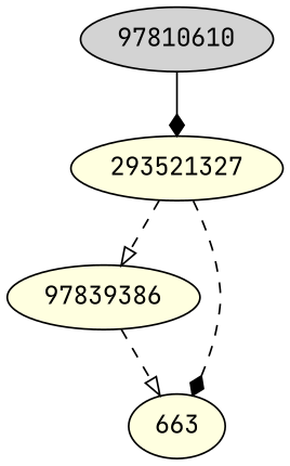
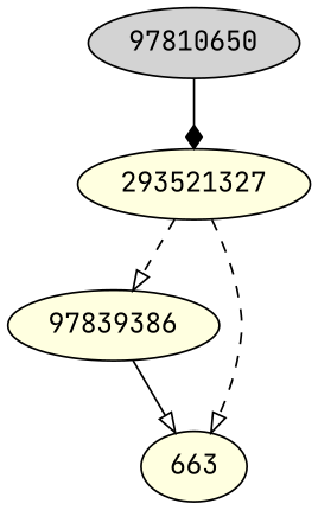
  strict digraph {
    fontname="JetBrains Mono"
    node [fillcolor=lightyellow fontname="JetBrains Mono" style=filled]
    edge [arrowhead=onormal fontname="JetBrains Mono" style=dashed]
    293521327
    97839386
    663
-   97810610 [fillcolor=lightgrey]
+   97810610 [fillcolor=lightgrey label=97810650]
    293521327 -> 97839386
-   293521327 -> 663 [arrowhead=diamond]
-   97839386 -> 663
+   293521327 -> 663
+   97839386 -> 663 [style=solid]
    97810610 -> 293521327 [arrowhead=diamond style=solid]
  }
